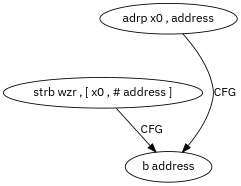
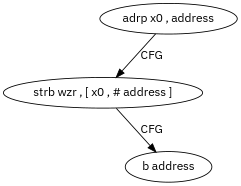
  digraph {
    fontname="IBM Plex Sans"
    node [fontname="IBM Plex Sans"]
    edge [fontname="IBM Plex Sans"]
    n1 [label="adrp x0 , address"]
    n2 [label="strb wzr , [ x0 , # address ]"]
    n3 [label="b address"]
-   n1 -> n3 [label=CFG]
+   n1 -> n2 [label=CFG]
    n2 -> n3 [label=CFG]
  }
